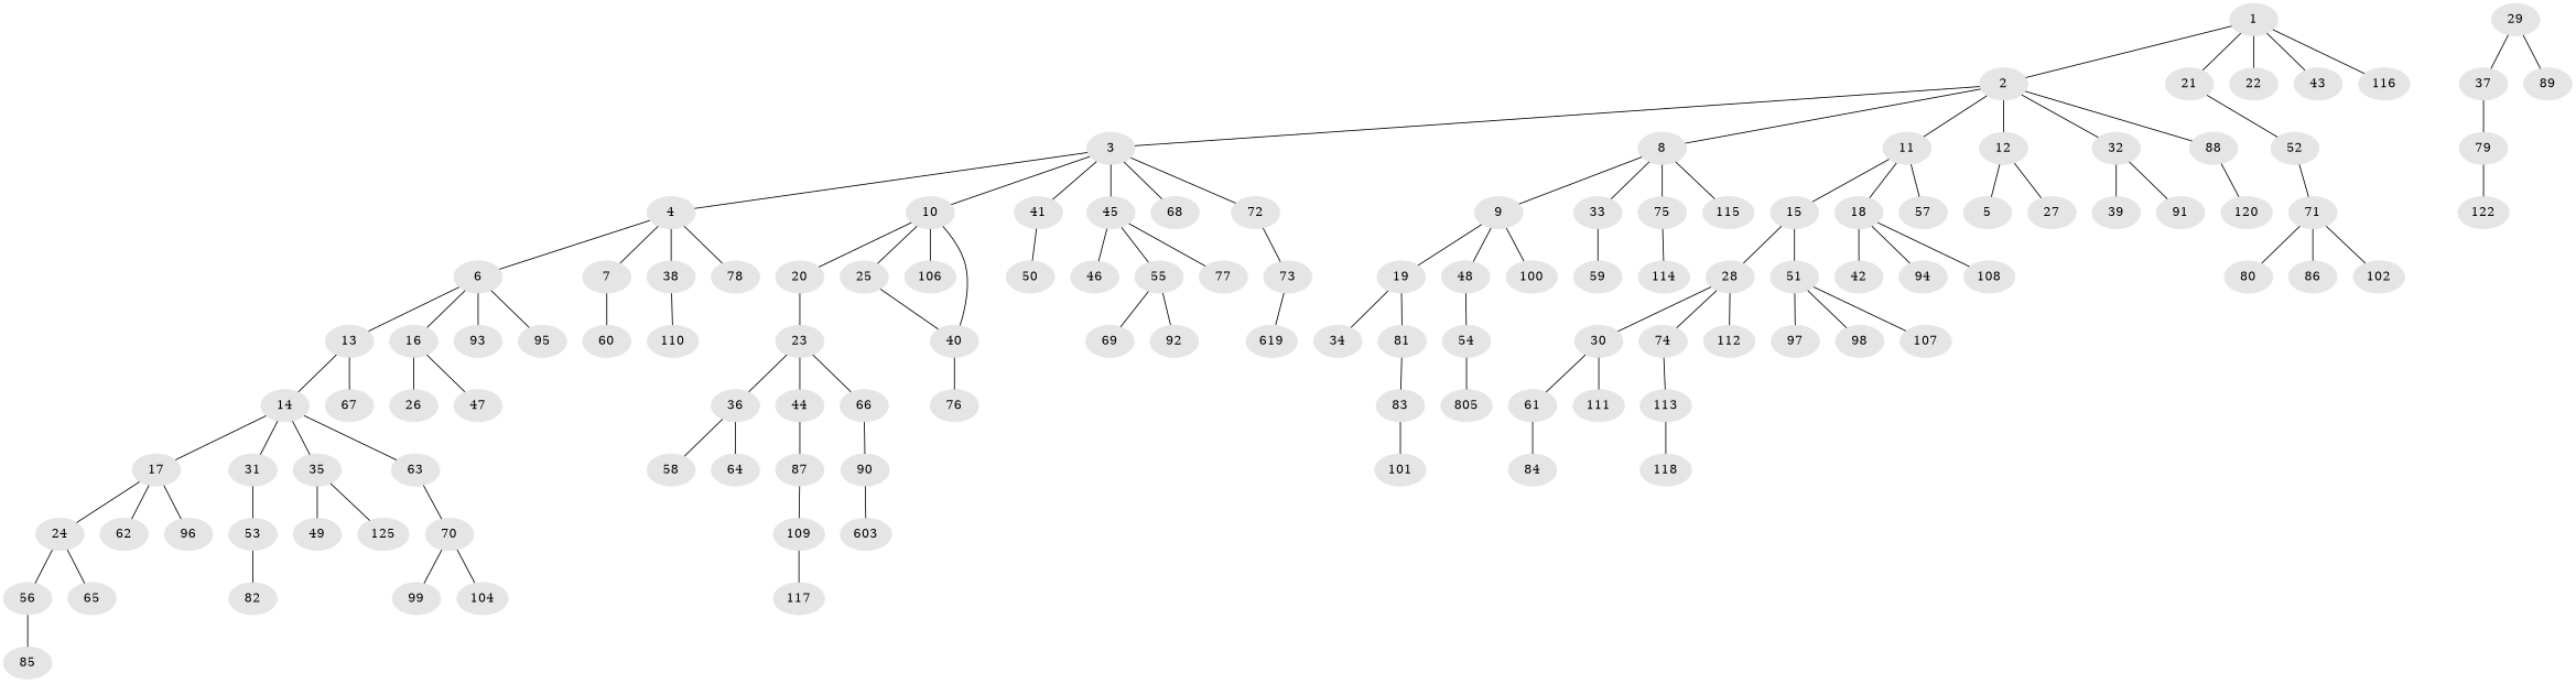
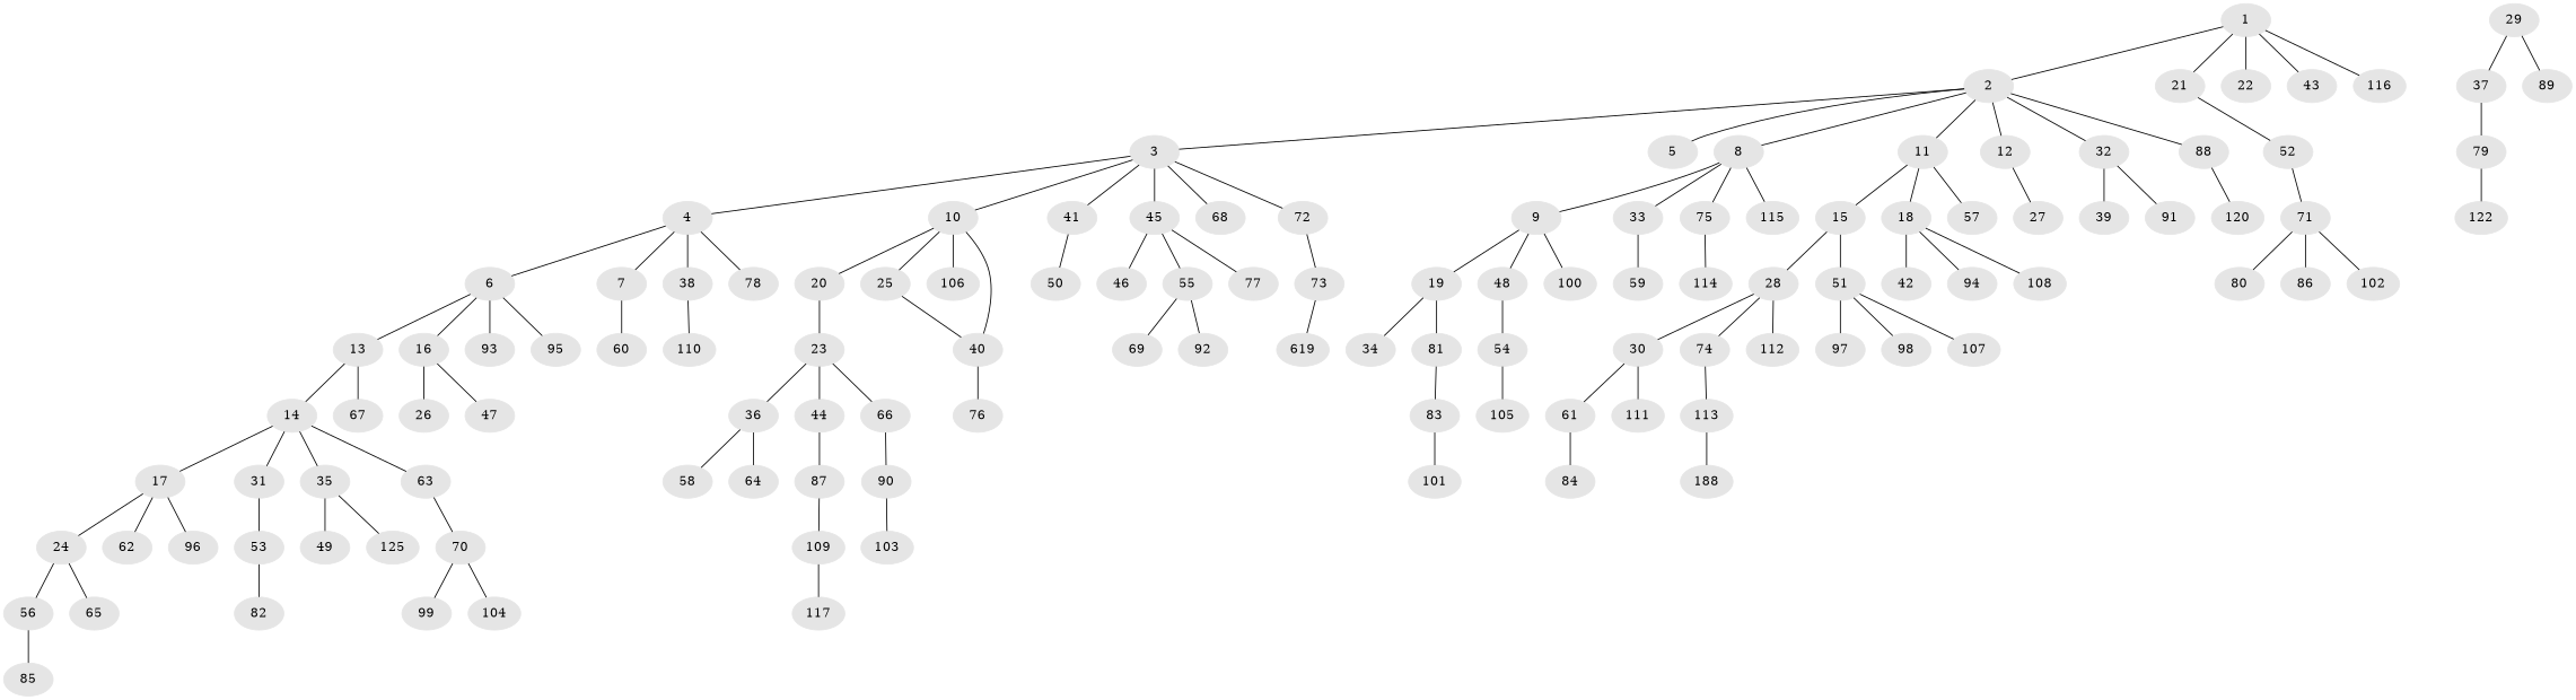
  graph {
    node [color=gray90 style=filled]
    1
    2
    21
    22
    43
    116
    3
    5
    8
    11
    12
    32
    88
    52
    4
    10
    41
    45
    68
    72
    9
    33
    75
    115
    15
    18
    57
    27
    39
    91
    120
    6
    7
    38
    78
    20
    25
    106
    40
    50
    46
    55
    77
    73
    13
    16
    93
    95
    60
    110
    14
    67
    26
    47
    19
    48
    100
    59
    114
    34
    81
    54
    23
    29
    37
    89
    28
    51
    42
    94
    108
    17
    31
    35
    63
    24
    62
    96
    53
    49
    n81 [label=125]
    70
    30
    74
    112
    97
    98
    107
    56
    65
    83
    36
    44
    66
    71
    58
    64
    87
    90
    85
    76
    61
    111
    113
    79
    84
    82
    122
    109
    69
    92
-   105 [label=805]
+   105
    80
    86
    102
    99
    104
-   103 [label=603]
+   103
    n119 [label=619]
-   118
+   118 [label=188]
    101
    117
    1 -- 2
    1 -- 21
    1 -- 22
    1 -- 43
    1 -- 116
    2 -- 3
-   12 -- 5
+   2 -- 5
    2 -- 8
    2 -- 11
    2 -- 12
    2 -- 32
    2 -- 88
    21 -- 52
    3 -- 4
    3 -- 10
    3 -- 41
    3 -- 45
    3 -- 68
    3 -- 72
    8 -- 9
    8 -- 33
    8 -- 75
    8 -- 115
    11 -- 15
    11 -- 18
    11 -- 57
    12 -- 27
    32 -- 39
    32 -- 91
    88 -- 120
    52 -- 71
    4 -- 6
    4 -- 7
    4 -- 38
    4 -- 78
    10 -- 20
    10 -- 25
    10 -- 106
    10 -- 40
    41 -- 50
    45 -- 46
    45 -- 55
    45 -- 77
    72 -- 73
    9 -- 19
    9 -- 48
    9 -- 100
    33 -- 59
    75 -- 114
    15 -- 28
    15 -- 51
    18 -- 42
    18 -- 94
    18 -- 108
    6 -- 13
    6 -- 16
    6 -- 93
    6 -- 95
    7 -- 60
    38 -- 110
    20 -- 23
    25 -- 40
    40 -- 76
    55 -- 69
    55 -- 92
    73 -- n119
    13 -- 14
    13 -- 67
    16 -- 26
    16 -- 47
    14 -- 17
    14 -- 31
    14 -- 35
    14 -- 63
    19 -- 34
    19 -- 81
    48 -- 54
    81 -- 83
    54 -- 105
    23 -- 36
    23 -- 44
    23 -- 66
    29 -- 37
    29 -- 89
    37 -- 79
    28 -- 30
    28 -- 74
    28 -- 112
    51 -- 97
    51 -- 98
    51 -- 107
    17 -- 24
    17 -- 62
    17 -- 96
    31 -- 53
    35 -- 49
    35 -- n81
    63 -- 70
    24 -- 56
    24 -- 65
    53 -- 82
    70 -- 99
    70 -- 104
    30 -- 61
    30 -- 111
    74 -- 113
    56 -- 85
    83 -- 101
    36 -- 58
    36 -- 64
    44 -- 87
    66 -- 90
    71 -- 80
    71 -- 86
    71 -- 102
    87 -- 109
    90 -- 103
    61 -- 84
    113 -- 118
    79 -- 122
    109 -- 117
  }
